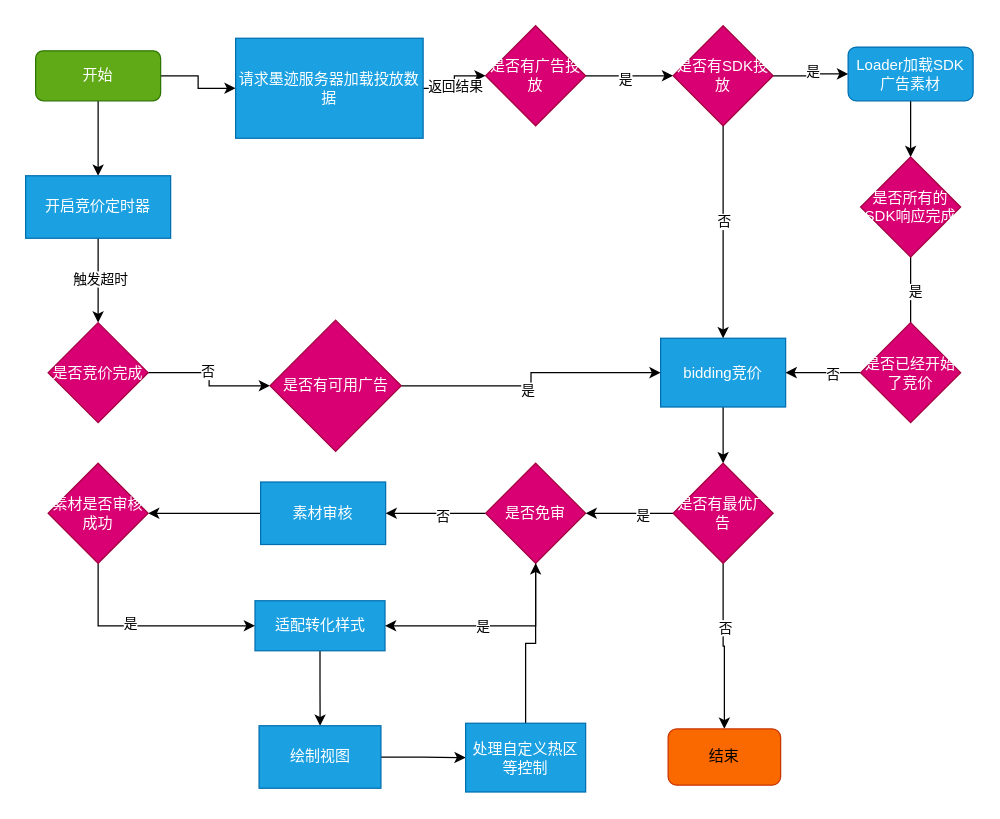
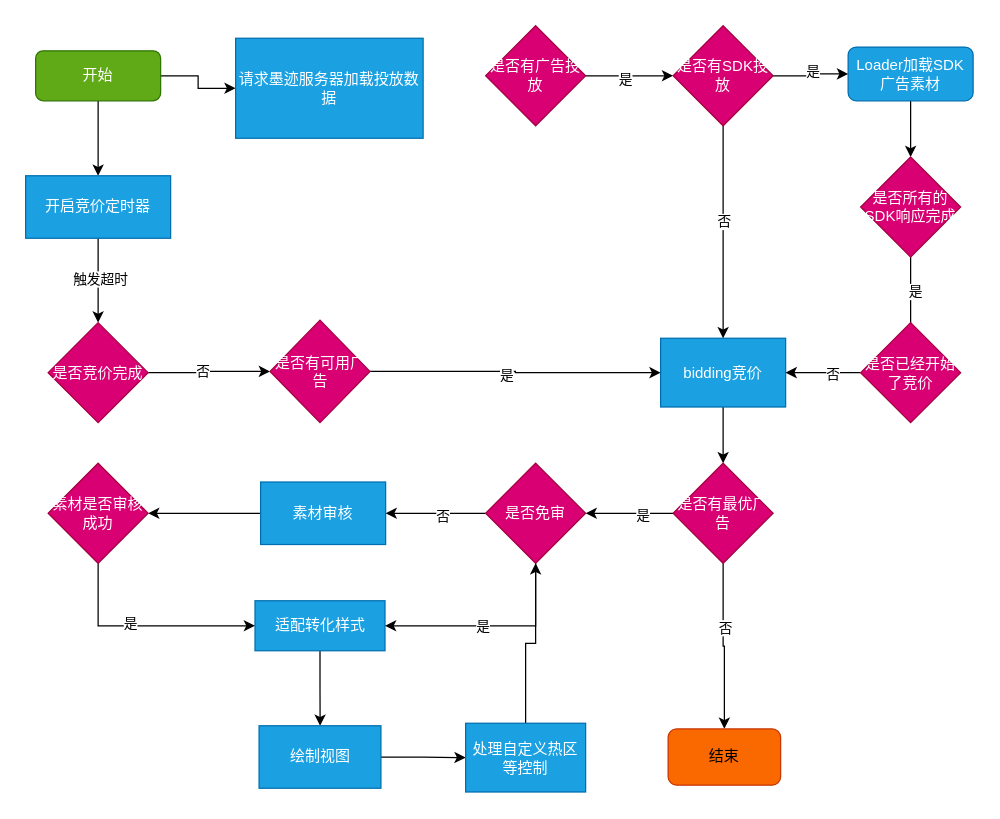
  <mxCell id="0" />
  <mxCell id="1" parent="0" />
  <mxCell id="2" value="" style="edgeStyle=orthogonalEdgeStyle;rounded=0;orthogonalLoop=1;jettySize=auto;html=1;entryX=0;entryY=0.5;entryDx=0;entryDy=0;" edge="1" parent="1" source="4" target="7"><mxGeometry relative="1" as="geometry"><mxPoint x="168" y="60" as="targetPoint" /></mxGeometry></mxCell>
  <mxCell id="3" value="" style="edgeStyle=orthogonalEdgeStyle;rounded=0;orthogonalLoop=1;jettySize=auto;html=1;" edge="1" parent="1" source="4" target="10"><mxGeometry relative="1" as="geometry" /></mxCell>
  <mxCell id="4" value="开始" style="rounded=1;whiteSpace=wrap;html=1;fillColor=#60a917;fontColor=#ffffff;strokeColor=#2D7600;" vertex="1" parent="1"><mxGeometry x="28" y="40" width="100" height="40" as="geometry" /></mxCell>
- <mxCell id="5" value="" style="edgeStyle=orthogonalEdgeStyle;rounded=0;orthogonalLoop=1;jettySize=auto;html=1;entryX=0;entryY=0.5;entryDx=0;entryDy=0;" edge="1" parent="1" source="7" target="29"><mxGeometry relative="1" as="geometry"><mxPoint x="478" y="60" as="targetPoint" /></mxGeometry></mxCell>
- <mxCell id="6" value="返回结果" style="edgeLabel;html=1;align=center;verticalAlign=middle;resizable=0;points=[];" vertex="1" connectable="0" parent="5"><mxGeometry x="-0.1" relative="1" as="geometry"><mxPoint as="offset" /></mxGeometry></mxCell>
  <mxCell id="7" value="请求墨迹服务器加载投放数据" style="whiteSpace=wrap;html=1;fillColor=#1ba1e2;fontColor=#ffffff;strokeColor=#006EAF;" vertex="1" parent="1"><mxGeometry x="188" y="30" width="150" height="80" as="geometry" /></mxCell>
  <mxCell id="8" value="" style="edgeStyle=orthogonalEdgeStyle;rounded=0;orthogonalLoop=1;jettySize=auto;html=1;" edge="1" parent="1" source="10" target="26"><mxGeometry relative="1" as="geometry" /></mxCell>
  <mxCell id="9" value="触发超时&lt;br&gt;" style="edgeLabel;html=1;align=center;verticalAlign=middle;resizable=0;points=[];" vertex="1" connectable="0" parent="8"><mxGeometry x="-0.059" y="1" relative="1" as="geometry"><mxPoint as="offset" /></mxGeometry></mxCell>
  <mxCell id="10" value="开启竞价定时器" style="rounded=0;whiteSpace=wrap;html=1;fillColor=#1ba1e2;fontColor=#ffffff;strokeColor=#006EAF;" vertex="1" parent="1"><mxGeometry x="20" y="140" width="116" height="50" as="geometry" /></mxCell>
  <mxCell id="11" value="" style="edgeStyle=orthogonalEdgeStyle;rounded=0;orthogonalLoop=1;jettySize=auto;html=1;" edge="1" parent="1" source="12" target="23"><mxGeometry relative="1" as="geometry" /></mxCell>
  <mxCell id="12" value="适配转化样式" style="whiteSpace=wrap;html=1;fillColor=#1ba1e2;fontColor=#ffffff;strokeColor=#006EAF;" vertex="1" parent="1"><mxGeometry x="203.5" y="480" width="104" height="40" as="geometry" /></mxCell>
  <mxCell id="13" value="" style="edgeStyle=orthogonalEdgeStyle;rounded=0;orthogonalLoop=1;jettySize=auto;html=1;" edge="1" parent="1" source="14" target="37"><mxGeometry relative="1" as="geometry" /></mxCell>
  <mxCell id="14" value="Loader加载SDK广告素材" style="whiteSpace=wrap;html=1;fillColor=#1ba1e2;fontColor=#ffffff;strokeColor=#006EAF;rounded=1;" vertex="1" parent="1"><mxGeometry x="678" y="37" width="100" height="43" as="geometry" /></mxCell>
  <mxCell id="15" value="" style="edgeStyle=orthogonalEdgeStyle;rounded=0;orthogonalLoop=1;jettySize=auto;html=1;" edge="1" parent="1" source="16" target="21"><mxGeometry relative="1" as="geometry" /></mxCell>
  <mxCell id="16" value="bidding竞价" style="rounded=0;whiteSpace=wrap;html=1;fillColor=#1ba1e2;fontColor=#ffffff;strokeColor=#006EAF;" vertex="1" parent="1"><mxGeometry x="528" y="270" width="100" height="55" as="geometry" /></mxCell>
  <mxCell id="17" value="" style="edgeStyle=orthogonalEdgeStyle;rounded=0;orthogonalLoop=1;jettySize=auto;html=1;entryX=1;entryY=0.5;entryDx=0;entryDy=0;" edge="1" parent="1" source="21" target="50"><mxGeometry relative="1" as="geometry" /></mxCell>
  <mxCell id="18" value="是" style="edgeLabel;html=1;align=center;verticalAlign=middle;resizable=0;points=[];" vertex="1" connectable="0" parent="17"><mxGeometry x="-0.294" y="1" relative="1" as="geometry"><mxPoint as="offset" /></mxGeometry></mxCell>
  <mxCell id="19" style="edgeStyle=orthogonalEdgeStyle;rounded=0;orthogonalLoop=1;jettySize=auto;html=1;entryX=0.5;entryY=0;entryDx=0;entryDy=0;" edge="1" parent="1" source="21" target="56"><mxGeometry relative="1" as="geometry" /></mxCell>
  <mxCell id="20" value="否" style="edgeLabel;html=1;align=center;verticalAlign=middle;resizable=0;points=[];" vertex="1" connectable="0" parent="19"><mxGeometry x="-0.236" y="1" relative="1" as="geometry"><mxPoint as="offset" /></mxGeometry></mxCell>
  <mxCell id="21" value="是否有最优广告" style="rhombus;whiteSpace=wrap;html=1;rounded=0;fillColor=#d80073;fontColor=#ffffff;strokeColor=#A50040;" vertex="1" parent="1"><mxGeometry x="538" y="370" width="80" height="80" as="geometry" /></mxCell>
  <mxCell id="22" value="" style="edgeStyle=orthogonalEdgeStyle;rounded=0;orthogonalLoop=1;jettySize=auto;html=1;" edge="1" parent="1" source="23" target="55"><mxGeometry relative="1" as="geometry" /></mxCell>
  <mxCell id="23" value="绘制视图" style="rounded=0;whiteSpace=wrap;html=1;fillColor=#1ba1e2;fontColor=#ffffff;strokeColor=#006EAF;" vertex="1" parent="1"><mxGeometry x="206.75" y="580" width="97.5" height="50" as="geometry" /></mxCell>
  <mxCell id="24" value="" style="edgeStyle=orthogonalEdgeStyle;rounded=0;orthogonalLoop=1;jettySize=auto;html=1;entryX=0;entryY=0.5;entryDx=0;entryDy=0;" edge="1" parent="1" source="26" target="43"><mxGeometry relative="1" as="geometry"><mxPoint x="258" y="298" as="targetPoint" /></mxGeometry></mxCell>
  <mxCell id="25" value="否" style="edgeLabel;html=1;align=center;verticalAlign=middle;resizable=0;points=[];" vertex="1" connectable="0" parent="24"><mxGeometry x="-0.13" y="1" relative="1" as="geometry"><mxPoint as="offset" /></mxGeometry></mxCell>
  <mxCell id="26" value="是否竞价完成" style="rhombus;whiteSpace=wrap;html=1;fillColor=#d80073;strokeColor=#A50040;fontColor=#ffffff;rounded=0;" vertex="1" parent="1"><mxGeometry x="38" y="257.5" width="80" height="80" as="geometry" /></mxCell>
  <mxCell id="27" value="" style="edgeStyle=orthogonalEdgeStyle;rounded=0;orthogonalLoop=1;jettySize=auto;html=1;" edge="1" parent="1" source="29" target="34"><mxGeometry relative="1" as="geometry" /></mxCell>
  <mxCell id="28" value="是" style="edgeLabel;html=1;align=center;verticalAlign=middle;resizable=0;points=[];" vertex="1" connectable="0" parent="27"><mxGeometry x="-0.114" y="-2" relative="1" as="geometry"><mxPoint as="offset" /></mxGeometry></mxCell>
  <mxCell id="29" value="是否有广告投放" style="rhombus;whiteSpace=wrap;html=1;rounded=0;fillColor=#d80073;fontColor=#ffffff;strokeColor=#A50040;" vertex="1" parent="1"><mxGeometry x="388" y="20" width="80" height="80" as="geometry" /></mxCell>
  <mxCell id="30" value="" style="edgeStyle=orthogonalEdgeStyle;rounded=0;orthogonalLoop=1;jettySize=auto;html=1;" edge="1" parent="1" source="34" target="14"><mxGeometry relative="1" as="geometry" /></mxCell>
  <mxCell id="31" value="是" style="edgeLabel;html=1;align=center;verticalAlign=middle;resizable=0;points=[];" vertex="1" connectable="0" parent="30"><mxGeometry x="0.065" y="2" relative="1" as="geometry"><mxPoint as="offset" /></mxGeometry></mxCell>
  <mxCell id="32" value="" style="edgeStyle=orthogonalEdgeStyle;rounded=0;orthogonalLoop=1;jettySize=auto;html=1;" edge="1" parent="1" source="34" target="16"><mxGeometry relative="1" as="geometry" /></mxCell>
  <mxCell id="33" value="否" style="edgeLabel;html=1;align=center;verticalAlign=middle;resizable=0;points=[];" vertex="1" connectable="0" parent="32"><mxGeometry x="-0.108" relative="1" as="geometry"><mxPoint as="offset" /></mxGeometry></mxCell>
  <mxCell id="34" value="是否有SDK投放" style="rhombus;whiteSpace=wrap;html=1;rounded=0;fillColor=#d80073;fontColor=#ffffff;strokeColor=#A50040;" vertex="1" parent="1"><mxGeometry x="538" y="20" width="80" height="80" as="geometry" /></mxCell>
  <mxCell id="35" value="" style="edgeStyle=orthogonalEdgeStyle;rounded=0;orthogonalLoop=1;jettySize=auto;html=1;entryX=0.5;entryY=0;entryDx=0;entryDy=0;" edge="1" parent="1" source="37" target="40"><mxGeometry relative="1" as="geometry"><mxPoint x="728" y="300" as="targetPoint" /><Array as="points"><mxPoint x="728" y="266" /><mxPoint x="729" y="310" /></Array></mxGeometry></mxCell>
  <mxCell id="36" value="是" style="edgeLabel;html=1;align=center;verticalAlign=middle;resizable=0;points=[];" vertex="1" connectable="0" parent="35"><mxGeometry x="-0.233" y="3" relative="1" as="geometry"><mxPoint as="offset" /></mxGeometry></mxCell>
  <mxCell id="37" value="是否所有的SDK响应完成" style="rhombus;whiteSpace=wrap;html=1;rounded=0;fillColor=#d80073;fontColor=#ffffff;strokeColor=#A50040;" vertex="1" parent="1"><mxGeometry x="688" y="125" width="80" height="80" as="geometry" /></mxCell>
  <mxCell id="38" value="" style="edgeStyle=orthogonalEdgeStyle;rounded=0;orthogonalLoop=1;jettySize=auto;html=1;" edge="1" parent="1" source="40" target="16"><mxGeometry relative="1" as="geometry" /></mxCell>
  <mxCell id="39" value="否" style="edgeLabel;html=1;align=center;verticalAlign=middle;resizable=0;points=[];" vertex="1" connectable="0" parent="38"><mxGeometry x="-0.244" y="1" relative="1" as="geometry"><mxPoint as="offset" /></mxGeometry></mxCell>
  <mxCell id="40" value="是否已经开始了竞价" style="rhombus;whiteSpace=wrap;html=1;rounded=0;fillColor=#d80073;fontColor=#ffffff;strokeColor=#A50040;" vertex="1" parent="1"><mxGeometry x="688" y="257.5" width="80" height="80" as="geometry" /></mxCell>
  <mxCell id="41" style="edgeStyle=orthogonalEdgeStyle;rounded=0;orthogonalLoop=1;jettySize=auto;html=1;" edge="1" parent="1" source="43" target="16"><mxGeometry relative="1" as="geometry" /></mxCell>
  <mxCell id="42" value="是" style="edgeLabel;html=1;align=center;verticalAlign=middle;resizable=0;points=[];" vertex="1" connectable="0" parent="41"><mxGeometry x="-0.078" y="-3" relative="1" as="geometry"><mxPoint x="1" as="offset" /></mxGeometry></mxCell>
- <mxCell id="43" value="是否有可用广告" style="rhombus;whiteSpace=wrap;html=1;rounded=0;fillColor=#d80073;fontColor=#ffffff;strokeColor=#A50040;" vertex="1" parent="1"><mxGeometry x="215.5" y="255.5" width="105" height="105" as="geometry" /></mxCell>
+ <mxCell id="43" value="是否有可用广告" style="rhombus;whiteSpace=wrap;html=1;rounded=0;fillColor=#d80073;fontColor=#ffffff;strokeColor=#A50040;" vertex="1" parent="1"><mxGeometry x="215.5" y="255.5" width="80" height="82" as="geometry" /></mxCell>
  <mxCell id="44" value="" style="edgeStyle=orthogonalEdgeStyle;rounded=0;orthogonalLoop=1;jettySize=auto;html=1;" edge="1" parent="1" source="45" target="53"><mxGeometry relative="1" as="geometry" /></mxCell>
  <mxCell id="45" value="素材审核" style="whiteSpace=wrap;html=1;rounded=0;fillColor=#1ba1e2;fontColor=#ffffff;strokeColor=#006EAF;" vertex="1" parent="1"><mxGeometry x="208" y="385" width="100" height="50" as="geometry" /></mxCell>
  <mxCell id="46" value="" style="edgeStyle=orthogonalEdgeStyle;rounded=0;orthogonalLoop=1;jettySize=auto;html=1;" edge="1" parent="1" source="50" target="45"><mxGeometry relative="1" as="geometry" /></mxCell>
  <mxCell id="47" value="否" style="edgeLabel;html=1;align=center;verticalAlign=middle;resizable=0;points=[];" vertex="1" connectable="0" parent="46"><mxGeometry x="-0.128" y="2" relative="1" as="geometry"><mxPoint as="offset" /></mxGeometry></mxCell>
  <mxCell id="48" style="edgeStyle=orthogonalEdgeStyle;rounded=0;orthogonalLoop=1;jettySize=auto;html=1;entryX=1;entryY=0.5;entryDx=0;entryDy=0;" edge="1" parent="1" source="50" target="12"><mxGeometry relative="1" as="geometry"><Array as="points"><mxPoint x="428" y="500" /></Array></mxGeometry></mxCell>
  <mxCell id="49" value="是" style="edgeLabel;html=1;align=center;verticalAlign=middle;resizable=0;points=[];" vertex="1" connectable="0" parent="48"><mxGeometry x="0.103" relative="1" as="geometry"><mxPoint x="1" as="offset" /></mxGeometry></mxCell>
  <mxCell id="50" value="是否免审" style="rhombus;whiteSpace=wrap;html=1;rounded=0;fillColor=#d80073;fontColor=#ffffff;strokeColor=#A50040;" vertex="1" parent="1"><mxGeometry x="388" y="370" width="80" height="80" as="geometry" /></mxCell>
  <mxCell id="51" value="" style="edgeStyle=orthogonalEdgeStyle;rounded=0;orthogonalLoop=1;jettySize=auto;html=1;" edge="1" parent="1" source="53" target="12"><mxGeometry relative="1" as="geometry"><Array as="points"><mxPoint x="78" y="500" /></Array></mxGeometry></mxCell>
  <mxCell id="52" value="是" style="edgeLabel;html=1;align=center;verticalAlign=middle;resizable=0;points=[];" vertex="1" connectable="0" parent="51"><mxGeometry x="-0.15" y="3" relative="1" as="geometry"><mxPoint as="offset" /></mxGeometry></mxCell>
  <mxCell id="53" value="素材是否审核成功" style="rhombus;whiteSpace=wrap;html=1;rounded=0;fillColor=#d80073;fontColor=#ffffff;strokeColor=#A50040;" vertex="1" parent="1"><mxGeometry x="38" y="370" width="80" height="80" as="geometry" /></mxCell>
  <mxCell id="54" value="" style="edgeStyle=orthogonalEdgeStyle;rounded=0;orthogonalLoop=1;jettySize=auto;html=1;" edge="1" parent="1" source="55" target="50"><mxGeometry relative="1" as="geometry" /></mxCell>
  <mxCell id="55" value="处理自定义热区等控制" style="whiteSpace=wrap;html=1;rounded=0;fillColor=#1ba1e2;fontColor=#ffffff;strokeColor=#006EAF;" vertex="1" parent="1"><mxGeometry x="372" y="578" width="96" height="55" as="geometry" /></mxCell>
  <mxCell id="56" value="结束" style="rounded=1;whiteSpace=wrap;html=1;fillColor=#fa6800;fontColor=#000000;strokeColor=#C73500;" vertex="1" parent="1"><mxGeometry x="534" y="582.5" width="90" height="45" as="geometry" /></mxCell>
